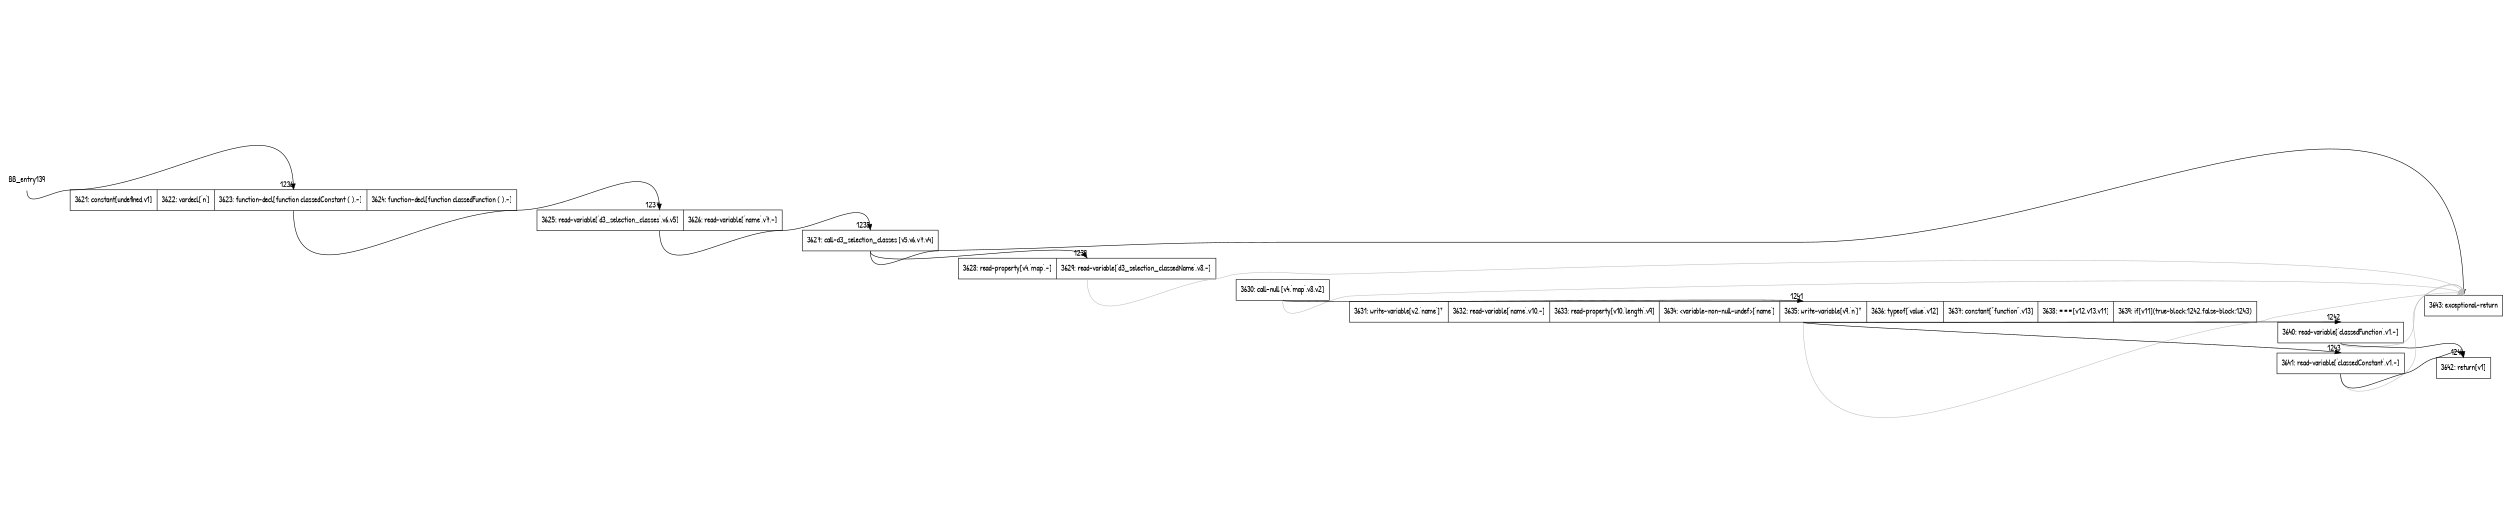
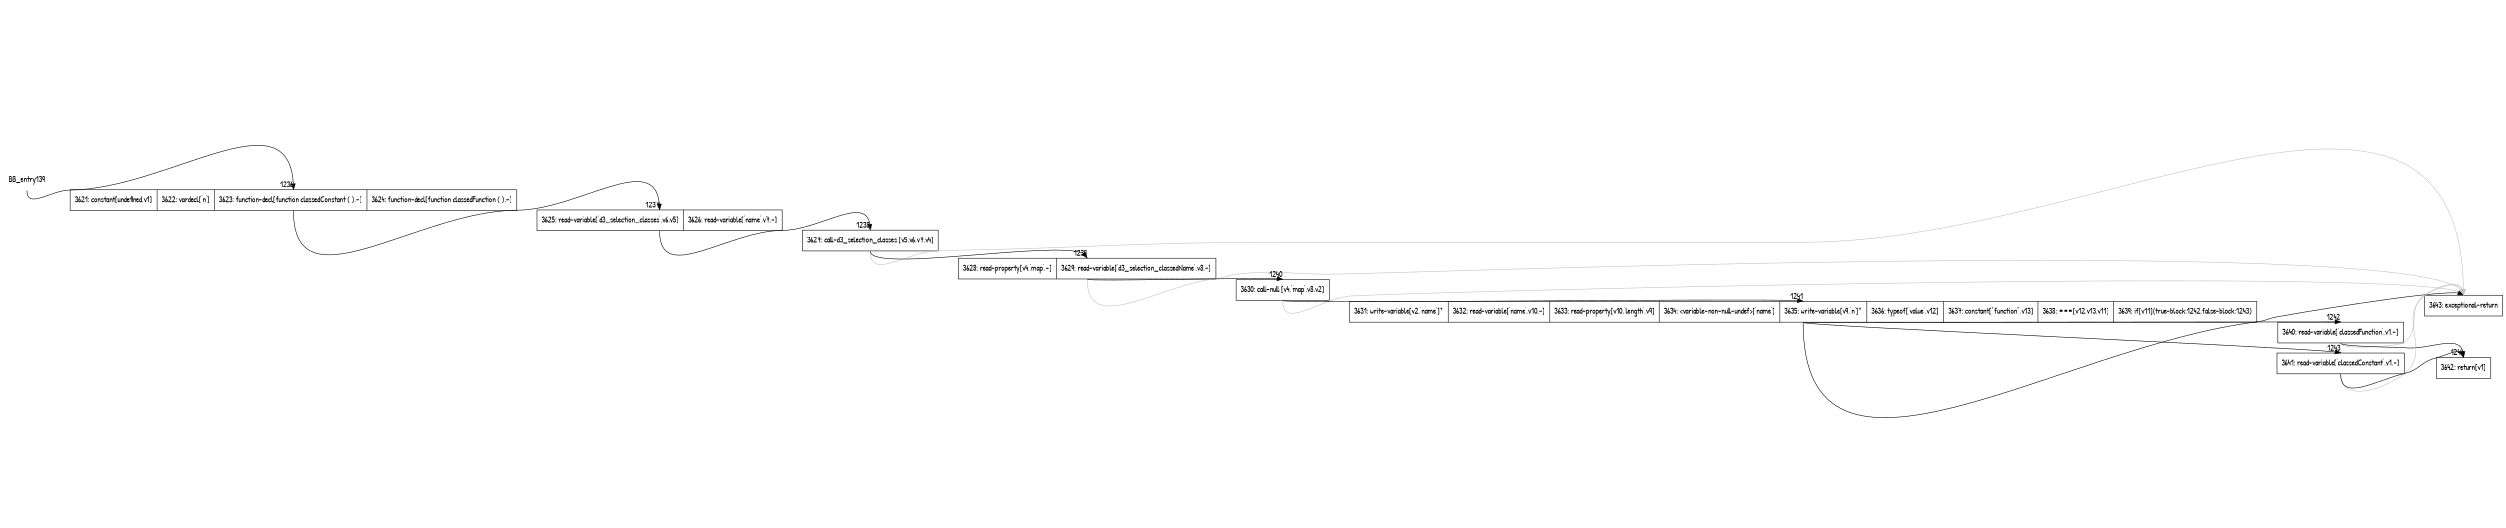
  digraph {
    fontname="Patrick Hand"
    rankdir=LR
    node [fontname="Patrick Hand" shape=record]
    edge [fontname="Patrick Hand" headport=n tailport=s]
    n1 [label=BB_entry139 shape=none]
    n2 [label="{3621: constant[undefined,v1]|3622: vardecl['n']|3623: function-decl[function classedConstant ( ),-]|3624: function-decl[function classedFunction ( ),-]}"]
    n3 [label="{3625: read-variable['d3_selection_classes',v6,v5]|3626: read-variable['name',v7,-]}"]
    n4 [label="{3627: call-d3_selection_classes [v5,v6,v7,v4]}"]
    n5 [label="{3643: exceptional-return}"]
    n6 [label="{3628: read-property[v4,'map',-]|3629: read-variable['d3_selection_classedName',v8,-]}"]
    n7 [label="{3630: call-null [v4,'map',v8,v2]}"]
    n8 [label="{3631: write-variable[v2,'name']*|3632: read-variable['name',v10,-]|3633: read-property[v10,'length',v9]|3634: \<variable-non-null-undef\>['name']|3635: write-variable[v9,'n']*|3636: typeof['value',v12]|3637: constant[\"function\",v13]|3638: ===[v12,v13,v11]|3639: if[v11](true-block:1242,false-block:1243)}"]
    n9 [label="{3640: read-variable['classedFunction',v1,-]}"]
    n10 [label="{3641: read-variable['classedConstant',v1,-]}"]
    n11 [label="{3642: return[v1]}"]
    n1 -> n2 [headlabel="    1236"]
    n2 -> n3 [headlabel="      1237"]
    n3 -> n4 [headlabel="      1238"]
-   n4 -> n5 [color=black]
+   n4 -> n5 [color=gray]
    n4 -> n6 [headlabel="      1239"]
    n6 -> n5 [color=gray]
+   n6 -> n7 [headlabel="      1240"]
    n7 -> n5 [color=gray]
    n7 -> n8 [headlabel="      1241"]
-   n8 -> n5 [color=gray]
+   n8 -> n5 [color=black]
    n8 -> n9 [headlabel="      1242"]
    n8 -> n10 [headlabel="      1243"]
    n9 -> n5 [color=gray]
    n9 -> n11 [headlabel="      1244"]
    n10 -> n5 [color=gray]
    n10 -> n11
  }
